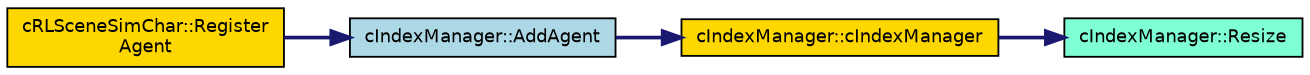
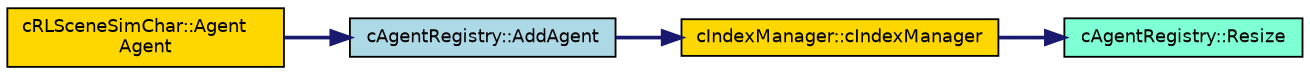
  digraph {
    rankdir=RL
    node [color=black fillcolor=gold fontname=Helvetica fontsize=10 shape=record style=filled]
    edge [color=midnightblue dir=back fontname=Helvetica fontsize=10 labelfontname=Helvetica labelfontsize=10 style=bold]
-   n1 [fillcolor=aquamarine fontcolor=black height=0.2 label="cIndexManager::Resize" width=0.4]
+   n1 [fillcolor=aquamarine fontcolor=black height=0.2 label="cAgentRegistry::Resize" width=0.4]
    n2 [height=0.2 label="cIndexManager::cIndexManager" width=0.4]
-   n3 [fillcolor=lightblue height=0.2 label="cIndexManager::AddAgent" width=0.4]
-   n4 [height=0.2 label="cRLSceneSimChar::Register\lAgent" width=0.4]
+   n3 [fillcolor=lightblue height=0.2 label="cAgentRegistry::AddAgent" width=0.4]
+   n4 [height=0.2 label="cRLSceneSimChar::Agent\lAgent" width=0.4]
    n1 -> n2
    n2 -> n3
    n3 -> n4
  }
